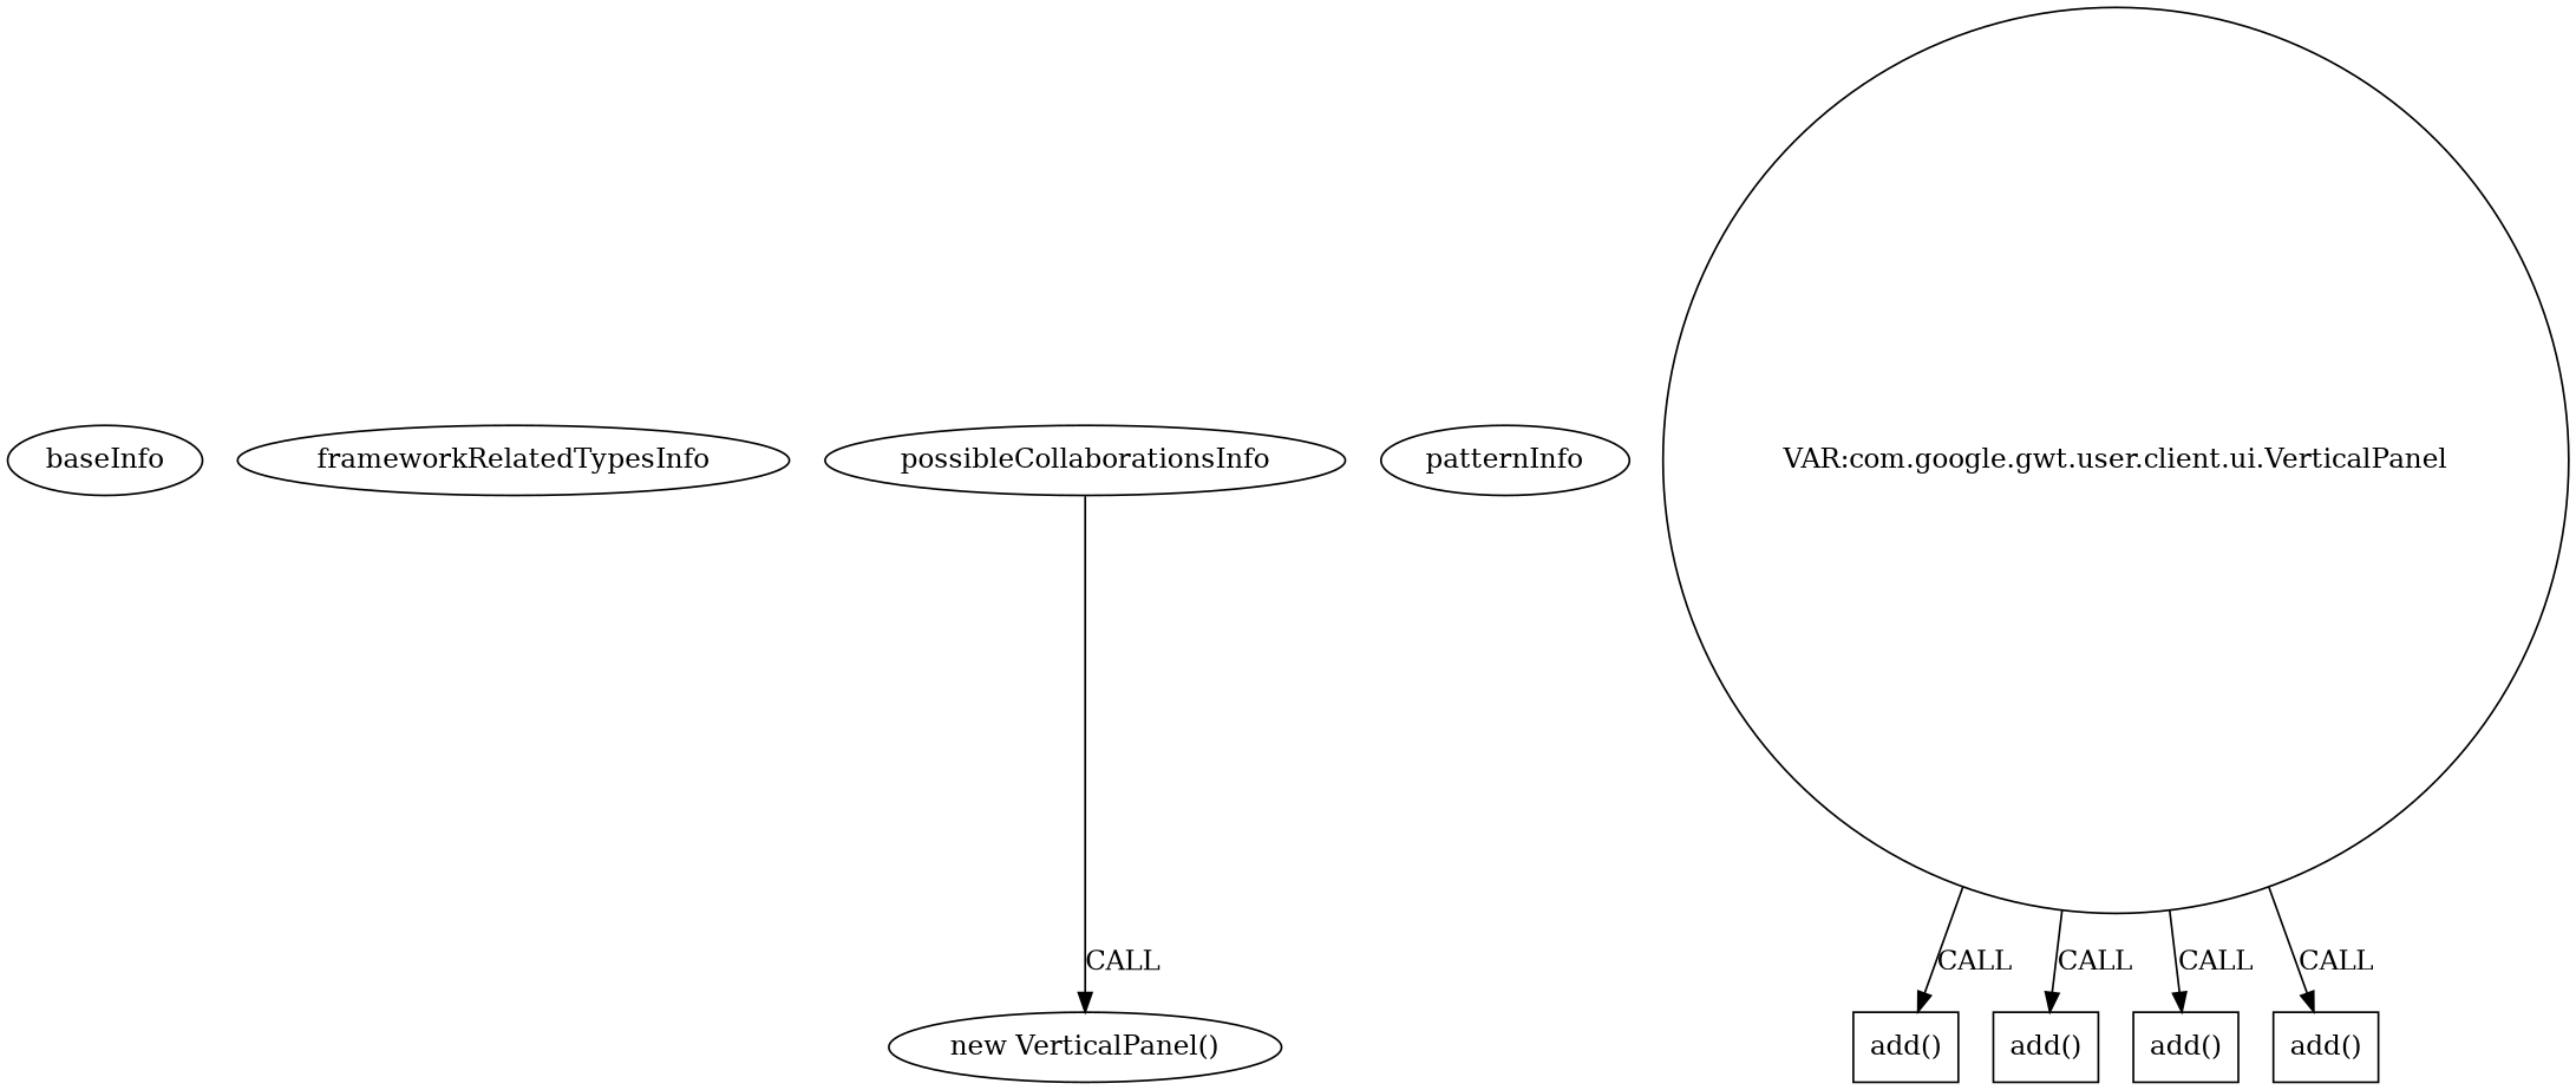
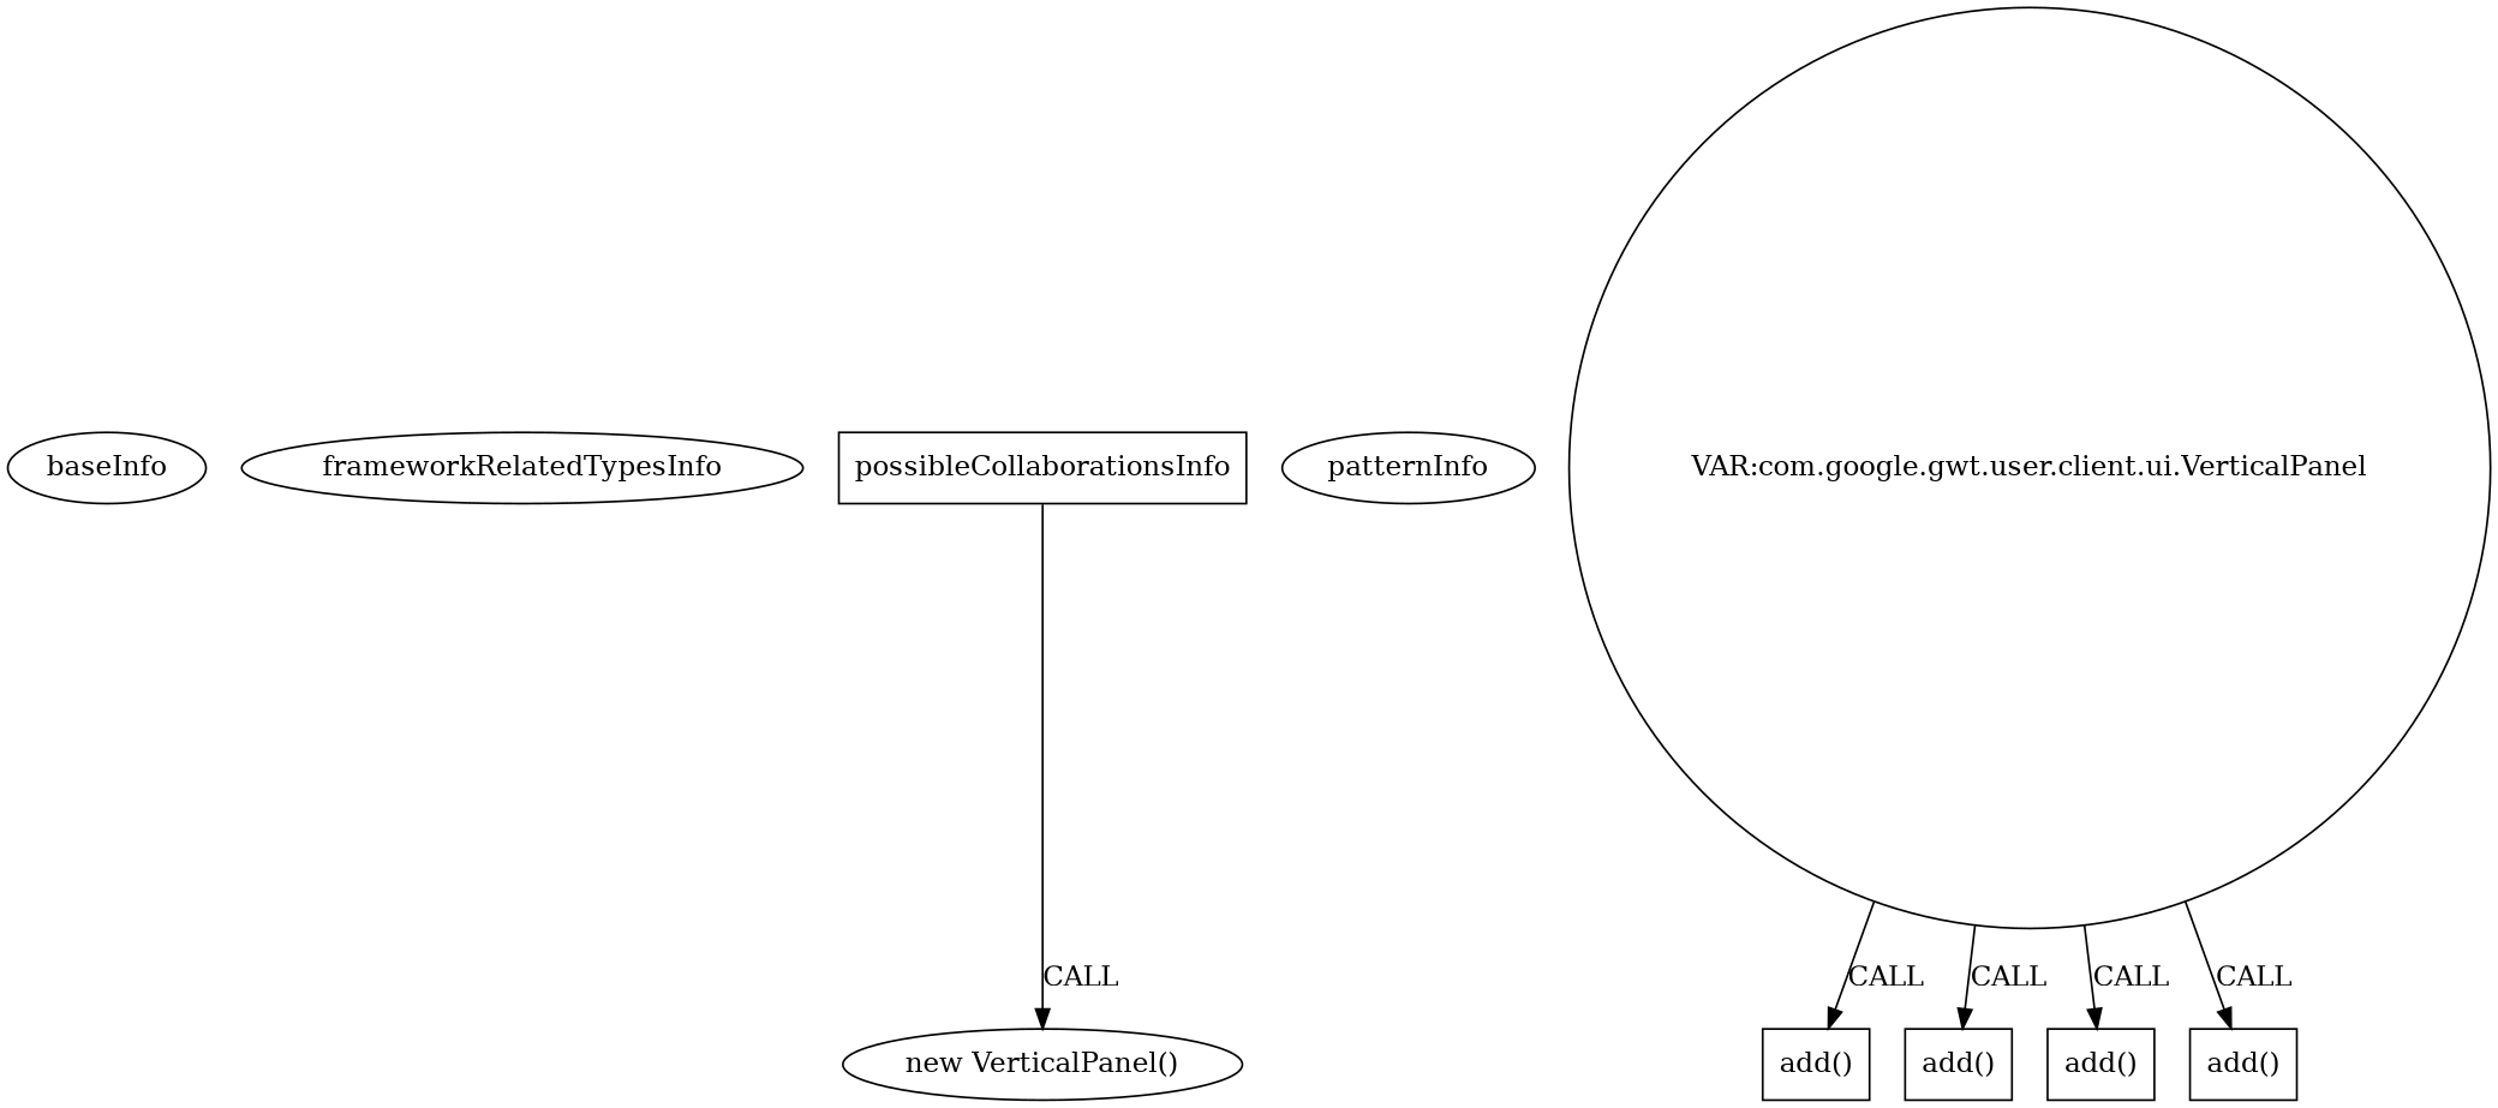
  digraph {
    node [isFrameworkType=false]
    baseInfo [category=pattern graphId=306 isAnonymous=false possibleRelation=false isFrameworkType=""]
    frameworkRelatedTypesInfo [isFrameworkType=""]
-   possibleCollaborationsInfo [isFrameworkType=""]
+   possibleCollaborationsInfo [shape=box isFrameworkType=""]
    n4 [label="new VerticalPanel()" vertexType=CONSTRUCTOR_CALL]
    patternInfo [frequency=19.0 patternRootClient=null isFrameworkType=""]
    n6 [label="VAR:com.google.gwt.user.client.ui.VerticalPanel" shape=circle vertexType=VARIABLE_EXPRESION]
    n7 [label="add()" shape=box vertexType=INSIDE_CALL]
    n8 [label="add()" shape=box vertexType=INSIDE_CALL]
    n9 [label="add()" shape=box vertexType=INSIDE_CALL]
    n10 [label="add()" shape=box vertexType=INSIDE_CALL]
    possibleCollaborationsInfo -> n4 [label=CALL]
    n6 -> n7 [label=CALL]
    n6 -> n8 [label=CALL]
    n6 -> n9 [label=CALL]
    n6 -> n10 [label=CALL]
  }
